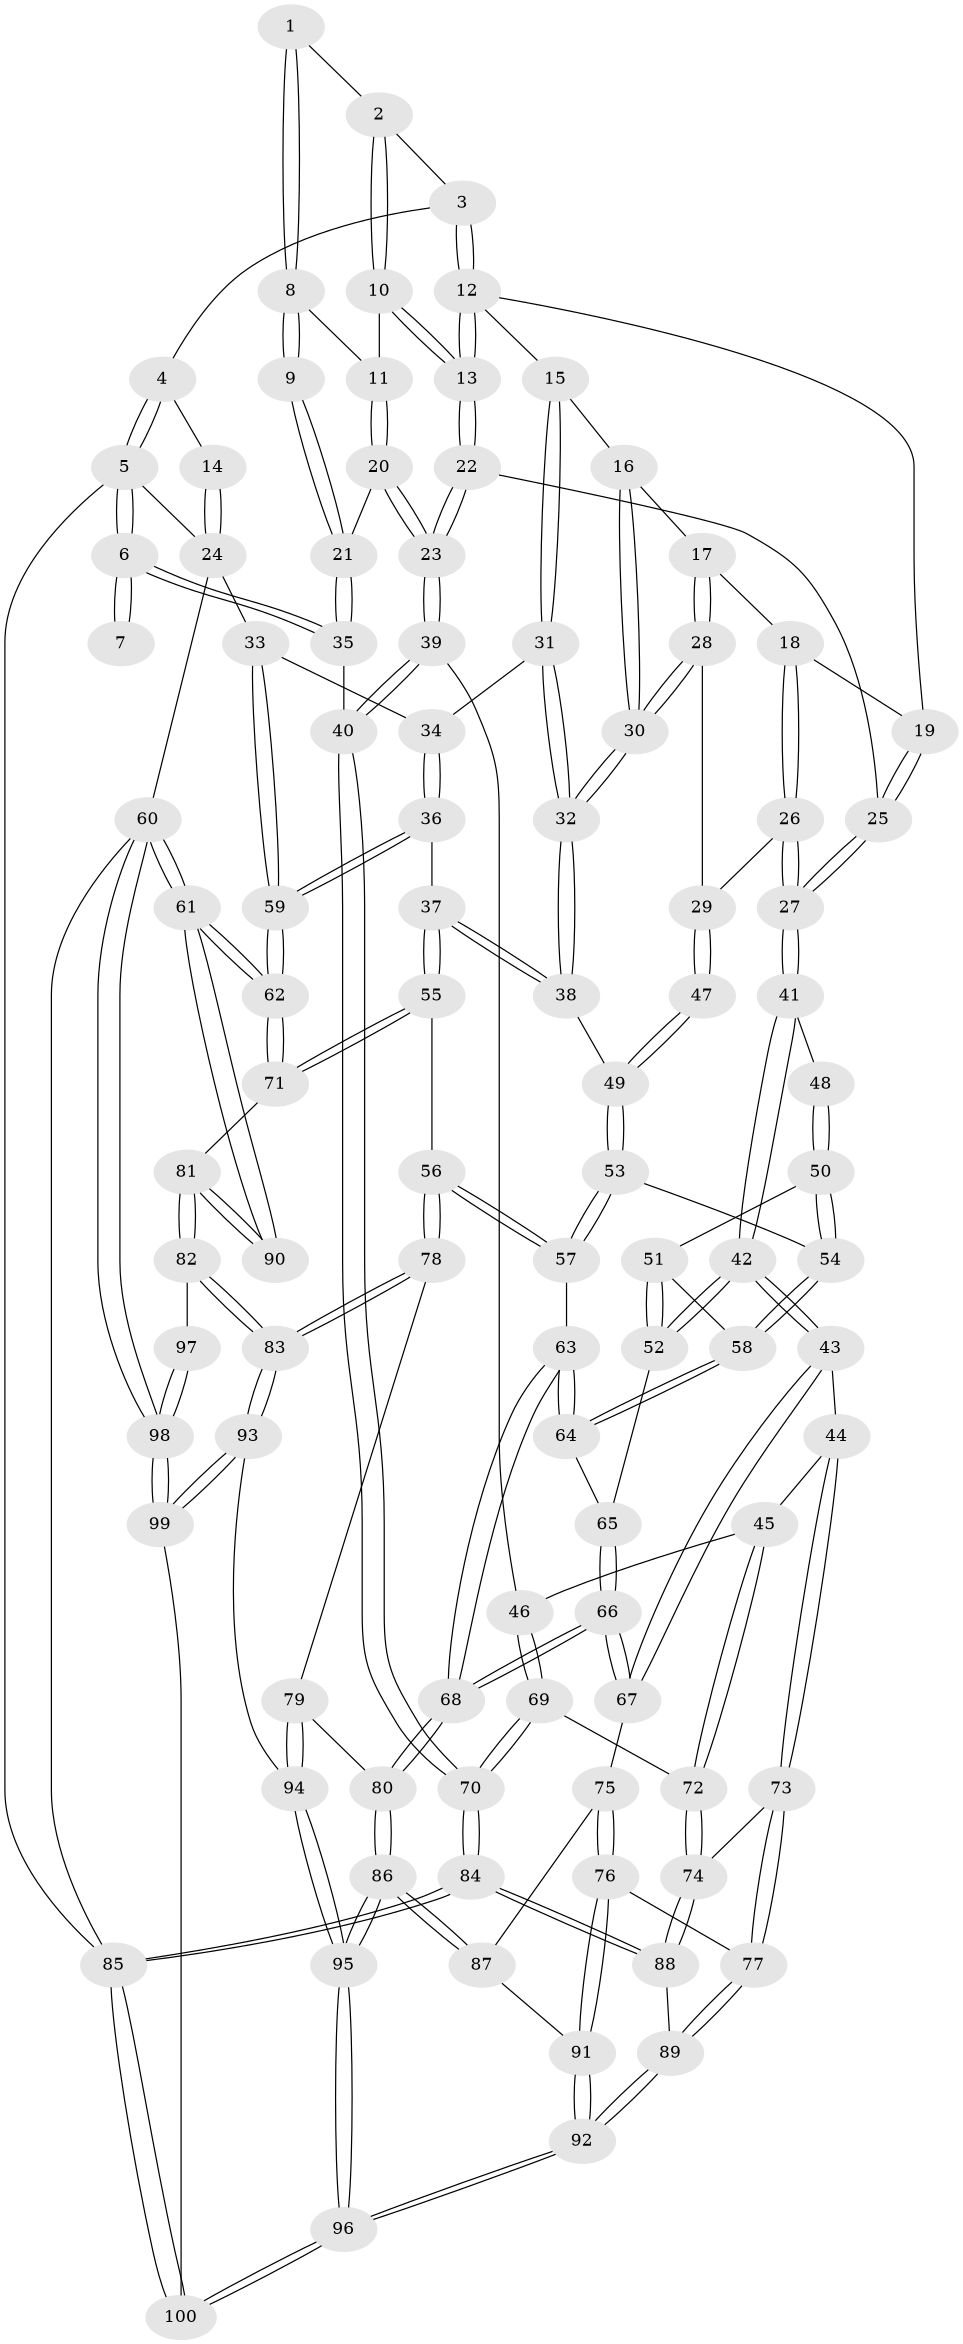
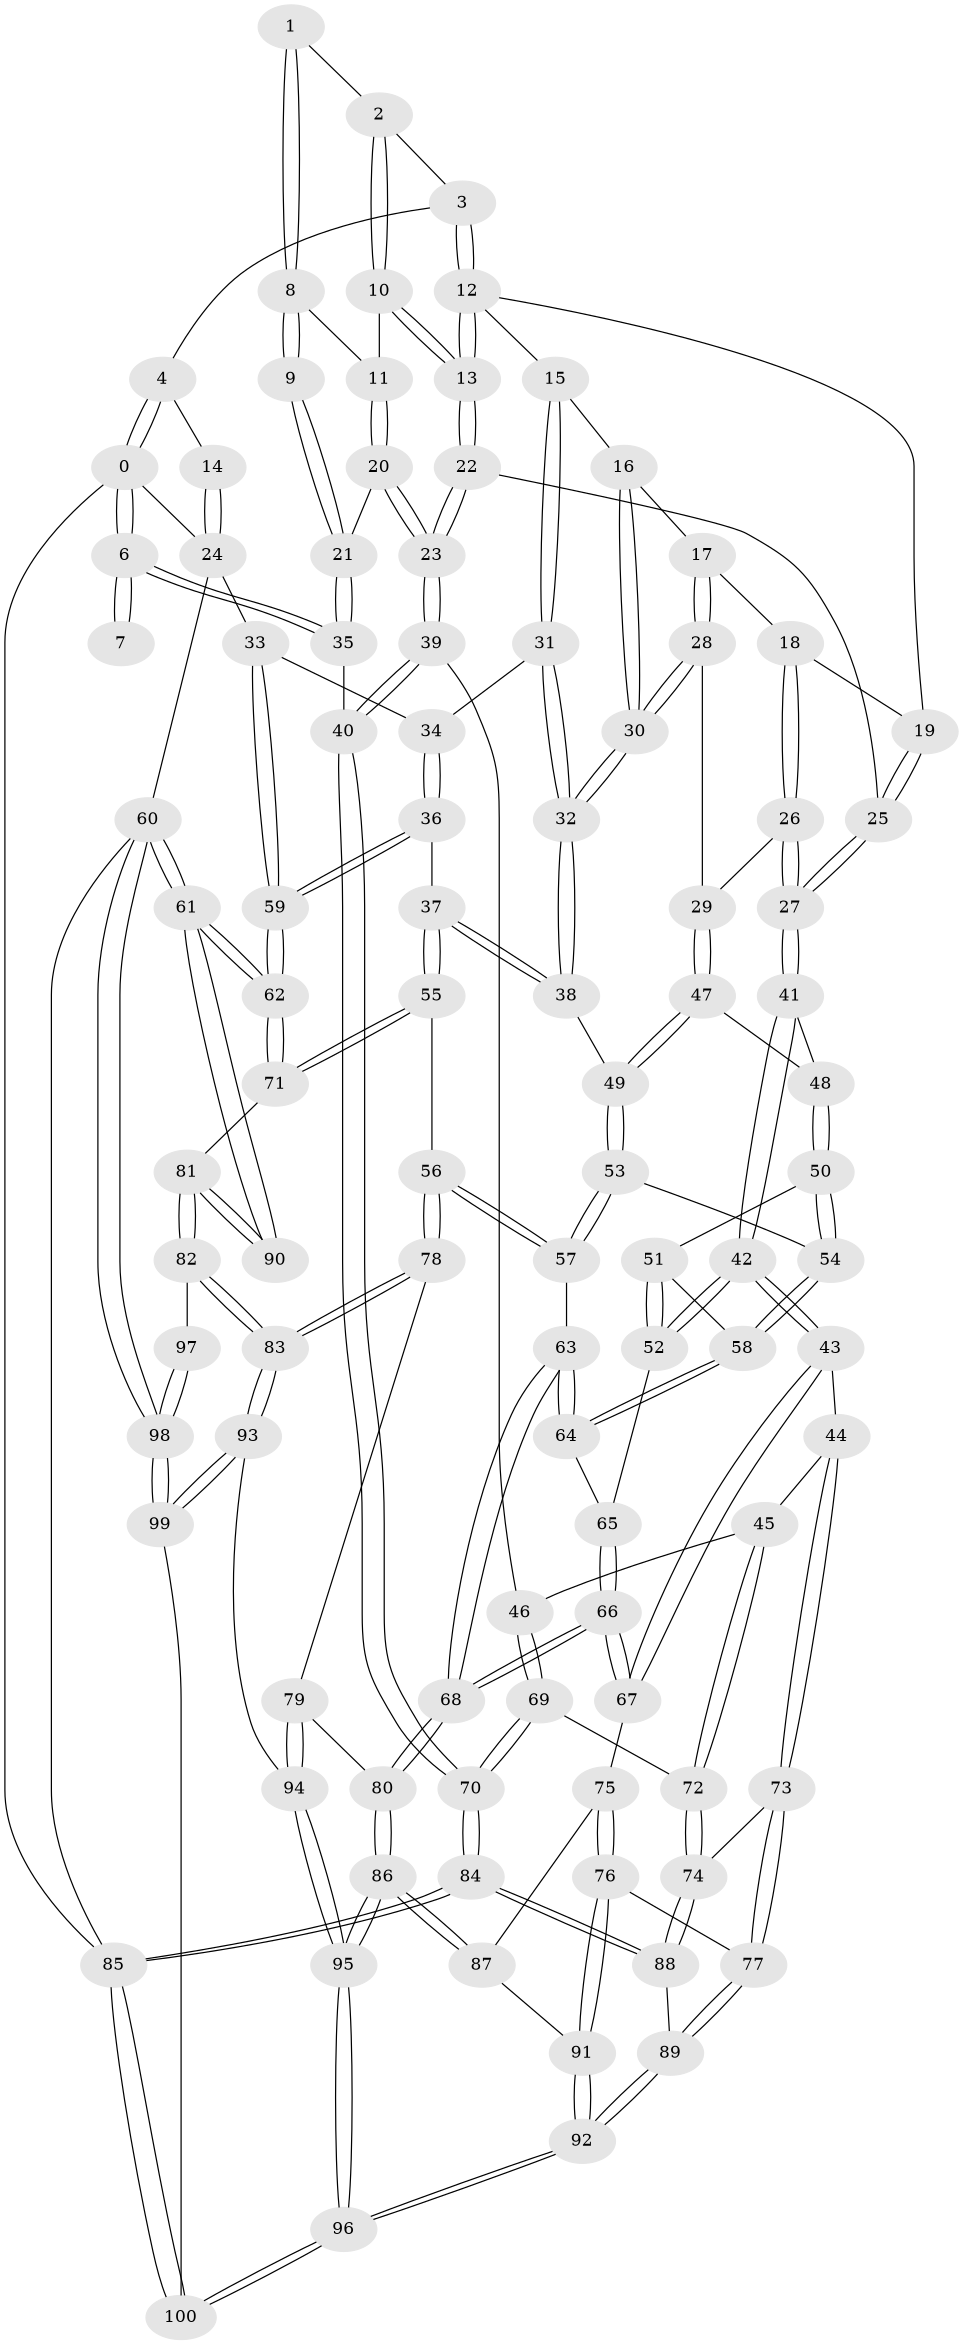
  graph {
    node [color=gray90 style=filled]
    1
    2
    8
    3
    10
    9
    11
    4
    12
    13
-   5
+   5 [label=0]
    14
    19
    15
    6
    24
    85
    7
    35
    33
    60
    100
    40
    21
    20
    22
    23
    25
    16
    31
    17
    30
    32
    34
    18
    28
    26
    29
    27
    39
    46
    59
    61
    98
    41
    47
    42
    48
    49
    38
    36
    62
    37
    70
    55
    56
    71
    53
    69
    84
    43
    52
    50
    44
    67
    65
    45
    73
    75
    72
    74
    77
    51
    54
    57
    58
    64
    66
    63
    78
    81
    79
    83
    68
    90
    99
    80
    76
    87
    86
    88
    82
    89
    91
    92
    94
    93
    95
    97
    96
    1 -- 2
    1 -- 8
    1 -- 8
    2 -- 3
    2 -- 10
    2 -- 10
    8 -- 9
    8 -- 9
    8 -- 11
    3 -- 4
    3 -- 12
    3 -- 12
    10 -- 11
    10 -- 13
    10 -- 13
    9 -- 21
    9 -- 21
    11 -- 20
    11 -- 20
    4 -- 5
    4 -- 5
    4 -- 14
    12 -- 13
    12 -- 13
    12 -- 19
    12 -- 15
    13 -- 22
    13 -- 22
    5 -- 6
    5 -- 6
    5 -- 24
    5 -- 85
    14 -- 24
    14 -- 24
    19 -- 25
    19 -- 25
    15 -- 16
    15 -- 31
    15 -- 31
    6 -- 7
    6 -- 7
    6 -- 35
    6 -- 35
    24 -- 33
    24 -- 60
    85 -- 100
    85 -- 100
    35 -- 40
    33 -- 34
    33 -- 59
    33 -- 59
    60 -- 85
    60 -- 61
    60 -- 61
    60 -- 98
    60 -- 98
    40 -- 70
    40 -- 70
    21 -- 35
    21 -- 35
    20 -- 21
    20 -- 23
    20 -- 23
    22 -- 23
    22 -- 23
    22 -- 25
    23 -- 39
    23 -- 39
    25 -- 27
    25 -- 27
    16 -- 17
    16 -- 30
    16 -- 30
    31 -- 32
    31 -- 32
    31 -- 34
    17 -- 18
    17 -- 28
    17 -- 28
    30 -- 32
    30 -- 32
    32 -- 38
    32 -- 38
    34 -- 36
    34 -- 36
    18 -- 19
    18 -- 26
    18 -- 26
    28 -- 30
    28 -- 30
    28 -- 29
    26 -- 29
    26 -- 27
    26 -- 27
    29 -- 47
    29 -- 47
    27 -- 41
    27 -- 41
    39 -- 40
    39 -- 40
    39 -- 46
    46 -- 69
    46 -- 69
    59 -- 62
    59 -- 62
    61 -- 62
    61 -- 62
    61 -- 90
    61 -- 90
    98 -- 99
    98 -- 99
    41 -- 42
    41 -- 42
    41 -- 48
+   47 -- 48
    47 -- 49
    47 -- 49
    42 -- 43
    42 -- 43
    42 -- 52
    42 -- 52
    48 -- 50
    48 -- 50
    49 -- 53
    49 -- 53
    38 -- 49
    36 -- 59
    36 -- 59
    36 -- 37
    62 -- 71
    62 -- 71
    37 -- 38
    37 -- 38
    37 -- 55
    37 -- 55
    70 -- 84
    70 -- 84
    55 -- 56
    55 -- 71
    55 -- 71
    56 -- 57
    56 -- 57
    56 -- 78
    56 -- 78
    71 -- 81
    53 -- 54
    53 -- 57
    53 -- 57
    69 -- 70
    69 -- 70
    69 -- 72
    84 -- 85
    84 -- 85
    84 -- 88
    84 -- 88
    43 -- 44
    43 -- 67
    43 -- 67
    52 -- 65
    50 -- 51
    50 -- 54
    50 -- 54
    44 -- 45
    44 -- 73
    44 -- 73
    67 -- 75
    65 -- 66
    65 -- 66
    45 -- 46
    45 -- 72
    45 -- 72
    73 -- 74
    73 -- 77
    73 -- 77
    75 -- 76
    75 -- 76
    75 -- 87
    72 -- 74
    72 -- 74
    74 -- 88
    74 -- 88
    77 -- 89
    77 -- 89
    51 -- 52
    51 -- 52
    51 -- 58
    54 -- 58
    54 -- 58
    57 -- 63
    58 -- 64
    58 -- 64
    64 -- 65
    66 -- 67
    66 -- 67
    66 -- 68
    66 -- 68
    63 -- 64
    63 -- 64
    63 -- 68
    63 -- 68
    78 -- 79
    78 -- 83
    78 -- 83
    81 -- 90
    81 -- 90
    81 -- 82
    81 -- 82
    79 -- 80
    79 -- 94
    79 -- 94
    83 -- 93
    83 -- 93
    68 -- 80
    68 -- 80
    99 -- 100
    80 -- 86
    80 -- 86
    76 -- 77
    76 -- 91
    76 -- 91
    87 -- 91
    86 -- 87
    86 -- 87
    86 -- 95
    86 -- 95
    88 -- 89
    82 -- 83
    82 -- 83
    82 -- 97
    89 -- 92
    89 -- 92
    91 -- 92
    91 -- 92
    92 -- 96
    92 -- 96
    94 -- 95
    94 -- 95
    93 -- 99
    93 -- 99
    93 -- 94
    95 -- 96
    95 -- 96
    97 -- 98
    97 -- 98
    96 -- 100
    96 -- 100
  }
